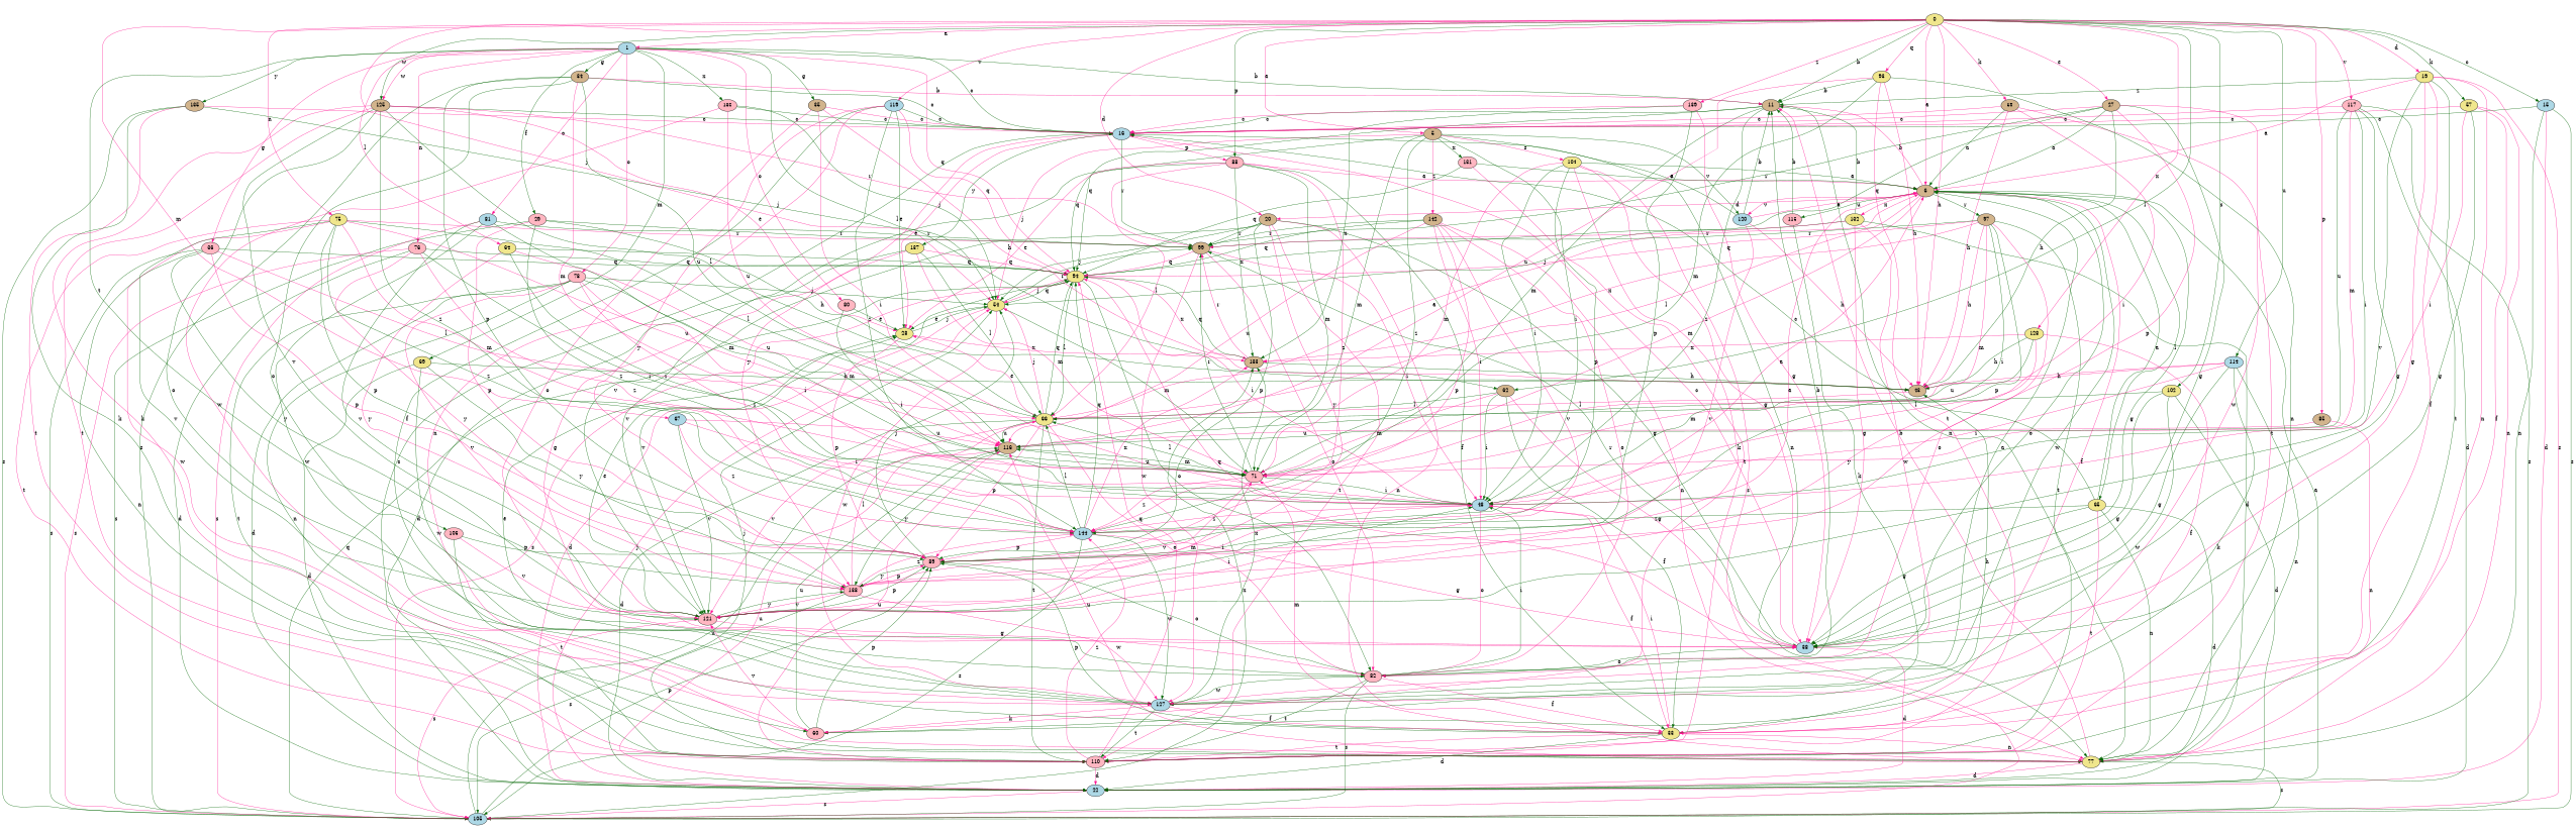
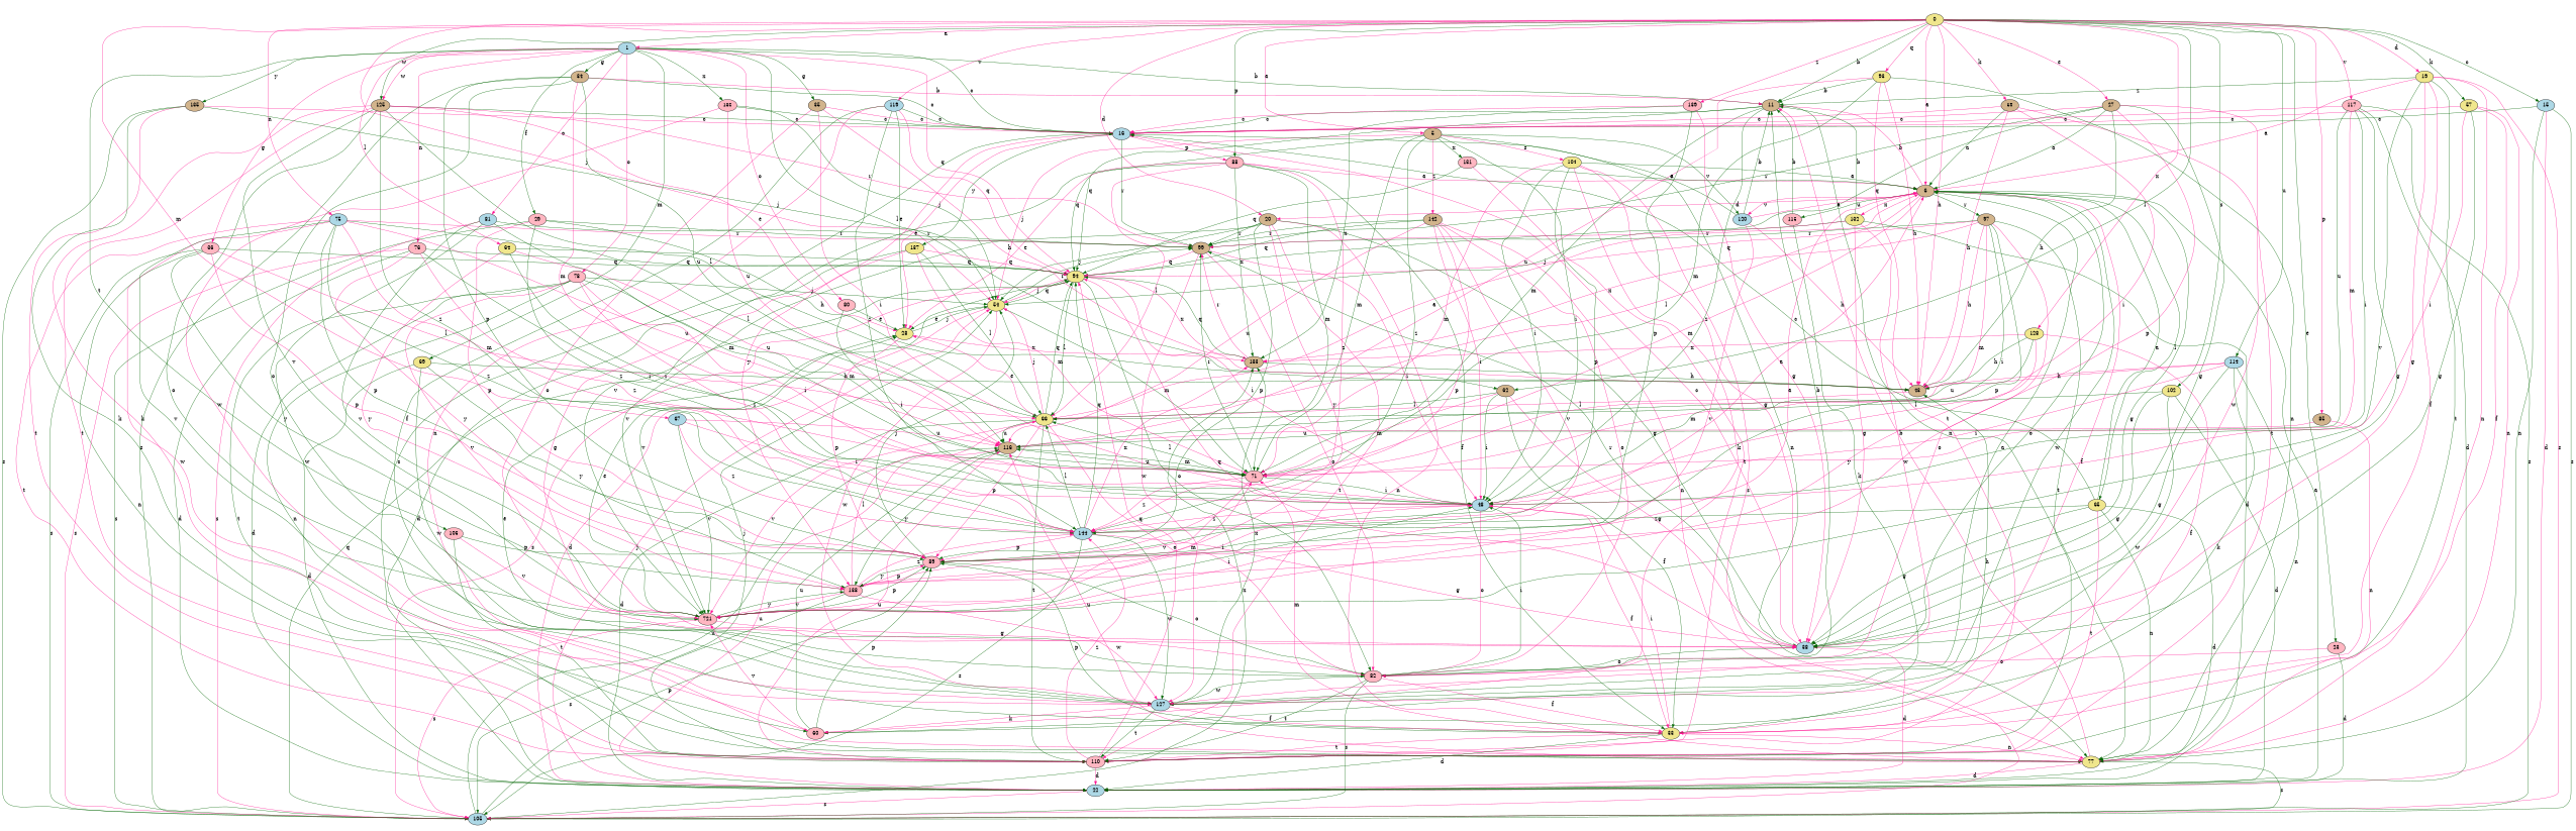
  strict digraph {
    node [fillcolor=lightpink style=filled]
    edge [color=darkgreen]
    0 [fillcolor=khaki]
    1 [fillcolor=lightblue]
    5 [fillcolor=tan]
    6 [fillcolor=tan]
    11 [fillcolor=tan]
    15 [fillcolor=lightblue]
    19 [fillcolor=khaki]
    20 [fillcolor=tan]
+   23
    27 [fillcolor=tan]
    43 [fillcolor=tan]
    54 [fillcolor=khaki]
    57 [fillcolor=khaki]
    59 [fillcolor=tan]
    62 [fillcolor=tan]
    67 [fillcolor=lightblue]
-   75 [fillcolor=khaki]
+   75 [fillcolor=lightblue]
    85 [fillcolor=tan]
    88
    93 [fillcolor=khaki]
    102 [fillcolor=khaki]
    114 [fillcolor=lightblue]
    117
    119 [fillcolor=lightblue]
    125 [fillcolor=tan]
    128 [fillcolor=khaki]
    139
    16 [fillcolor=lightblue]
    29
    34 [fillcolor=tan]
    35 [fillcolor=tan]
    36
    64 [fillcolor=khaki]
    69 [fillcolor=khaki]
    76
    78
    80
    81 [fillcolor=lightblue]
    94 [fillcolor=khaki]
    106
    130
    135 [fillcolor=tan]
    48 [fillcolor=lightblue]
    71
    77 [fillcolor=khaki]
    104 [fillcolor=khaki]
    120 [fillcolor=lightblue]
    131
    142 [fillcolor=tan]
    144 [fillcolor=lightblue]
    33 [fillcolor=khaki]
    38 [fillcolor=lightblue]
    65 [fillcolor=khaki]
    66 [fillcolor=khaki]
    82
    97 [fillcolor=tan]
    115
    127 [fillcolor=lightblue]
    132 [fillcolor=khaki]
    22 [fillcolor=lightblue]
    105 [fillcolor=lightblue]
    110
-   121
+   121 [label=721]
    99 [fillcolor=tan]
    138
    89
    28 [fillcolor=khaki]
    116 [fillcolor=tan]
    133 [fillcolor=tan]
    60
    137 [fillcolor=khaki]
    0 -> 1 [color=deeppink label=a]
    0 -> 5 [color=deeppink label=a]
    0 -> 6 [color=deeppink label=a]
    0 -> 11 [label=b]
    0 -> 15 [label=c]
    0 -> 19 [color=deeppink label=d]
    0 -> 20 [color=deeppink label=d]
+   0 -> 23 [label=e]
    0 -> 27 [color=deeppink label=e]
    0 -> 43 [color=deeppink label=h]
    0 -> 54 [color=deeppink label=j]
    0 -> 57 [label=k]
    0 -> 59 [color=deeppink label=k]
    0 -> 62 [label=l]
    0 -> 67 [color=deeppink label=m]
    0 -> 75 [color=deeppink label=n]
    0 -> 85 [color=deeppink label=p]
    0 -> 88 [label=p]
    0 -> 93 [color=deeppink label=q]
    0 -> 102 [label=s]
    0 -> 114 [label=u]
    0 -> 117 [color=deeppink label=v]
    0 -> 119 [color=deeppink label=v]
    0 -> 125 [label=w]
    0 -> 128 [color=deeppink label=x]
    0 -> 139 [color=deeppink label=z]
    1 -> 11 [label=b]
    1 -> 62 [label=l]
    1 -> 125 [color=deeppink label=w]
    1 -> 16 [label=c]
    1 -> 29 [label=f]
    1 -> 34 [label=g]
    1 -> 35 [label=g]
    1 -> 36 [color=deeppink label=g]
    1 -> 64 [color=deeppink label=l]
    1 -> 69 [label=m]
    1 -> 76 [color=deeppink label=n]
    1 -> 78 [color=deeppink label=o]
    1 -> 80 [color=deeppink label=o]
    1 -> 81 [color=deeppink label=o]
    1 -> 94 [color=deeppink label=q]
    1 -> 106 [label=t]
    1 -> 130 [label=x]
    1 -> 135 [label=y]
    5 -> 54 [color=deeppink label=j]
    5 -> 94 [label=q]
    5 -> 48 [label=i]
    5 -> 71 [label=m]
    5 -> 77 [label=n]
    5 -> 104 [color=deeppink label=s]
    5 -> 120 [label=v]
    5 -> 131 [label=x]
    5 -> 142 [color=deeppink label=z]
    5 -> 144 [label=z]
    6 -> 11 [color=deeppink label=b]
    6 -> 20 [color=deeppink label=d]
    6 -> 71 [color=deeppink label=m]
    6 -> 120 [color=deeppink label=v]
    6 -> 33 [color=deeppink label=f]
    6 -> 38 [label=g]
    6 -> 65 [label=l]
    6 -> 66 [color=deeppink label=l]
    6 -> 82 [label=o]
    6 -> 97 [label=r]
    6 -> 115 [label=u]
    6 -> 127 [label=w]
    6 -> 132 [color=deeppink label=x]
    11 -> 16 [label=c]
    11 -> 94 [label=q]
    11 -> 71 [label=m]
    11 -> 77 [label=n]
    11 -> 144 [label=z]
    15 -> 16 [label=c]
    15 -> 77 [label=n]
    15 -> 22 [color=deeppink label=d]
    15 -> 105 [label=s]
    19 -> 6 [color=deeppink label=a]
    19 -> 11 [label=z]
    19 -> 77 [color=deeppink label=n]
    19 -> 33 [color=deeppink label=f]
    19 -> 38 [color=deeppink label=g]
    19 -> 105 [color=deeppink label=s]
    19 -> 110 [label=t]
    19 -> 121 [label=v]
    20 -> 54 [label=j]
    20 -> 77 [color=deeppink label=n]
    20 -> 38 [label=g]
    20 -> 110 [color=deeppink label=t]
    20 -> 121 [label=v]
    20 -> 99 [label=r]
    20 -> 138 [color=deeppink label=y]
    20 -> 89 [label=p]
+   23 -> 82 [color=deeppink label=o]
+   23 -> 22 [label=d]
    27 -> 6 [label=a]
    27 -> 43 [label=h]
    27 -> 16 [color=deeppink label=c]
    27 -> 94 [label=q]
    27 -> 38 [label=g]
    27 -> 127 [color=deeppink label=w]
    27 -> 99 [label=r]
    27 -> 89 [color=deeppink label=p]
    43 -> 66 [color=deeppink label=l]
    54 -> 94 [label=q]
    54 -> 71 [label=m]
    54 -> 127 [color=deeppink label=w]
    54 -> 22 [color=deeppink label=d]
    54 -> 99 [label=r]
    54 -> 28 [label=e]
    57 -> 16 [color=deeppink label=c]
    57 -> 48 [color=deeppink label=i]
    57 -> 77 [color=deeppink label=n]
    57 -> 33 [color=deeppink label=f]
    57 -> 38 [label=g]
    59 -> 6 [label=a]
    59 -> 43 [color=deeppink label=h]
    59 -> 16 [color=deeppink label=c]
    59 -> 48 [color=deeppink label=i]
    59 -> 110 [color=deeppink label=t]
    62 -> 48 [label=i]
    62 -> 71 [color=deeppink label=m]
    62 -> 33 [label=f]
    62 -> 38 [color=deeppink label=g]
    62 -> 66 [label=l]
    67 -> 48 [color=deeppink label=i]
    67 -> 144 [color=deeppink label=z]
    67 -> 121 [label=v]
    67 -> 116 [color=deeppink label=u]
    75 -> 71 [color=deeppink label=m]
    75 -> 144 [label=z]
    75 -> 66 [label=l]
    75 -> 127 [color=deeppink label=w]
    75 -> 110 [color=deeppink label=t]
    75 -> 121 [label=v]
    75 -> 99 [color=deeppink label=r]
    75 -> 89 [label=p]
    75 -> 116 [color=deeppink label=u]
    85 -> 77 [color=deeppink label=n]
    85 -> 116 [color=deeppink label=u]
    88 -> 6 [color=deeppink label=a]
    88 -> 71 [label=m]
    88 -> 144 [color=deeppink label=z]
    88 -> 33 [label=f]
    88 -> 66 [color=deeppink label=l]
    88 -> 121 [label=v]
    88 -> 28 [color=deeppink label=e]
    88 -> 133 [label=x]
    93 -> 11 [label=b]
    93 -> 43 [color=deeppink label=h]
    93 -> 71 [label=m]
    93 -> 77 [label=n]
    93 -> 110 [color=deeppink label=t]
    93 -> 116 [color=deeppink label=u]
    102 -> 38 [label=g]
    102 -> 66 [label=l]
    102 -> 127 [label=w]
    102 -> 22 [label=d]
    114 -> 43 [color=deeppink label=h]
    114 -> 48 [color=deeppink label=i]
    114 -> 71 [color=deeppink label=m]
    114 -> 77 [label=n]
    114 -> 38 [label=g]
    114 -> 60 [label=k]
    117 -> 16 [color=deeppink label=c]
    117 -> 48 [label=i]
    117 -> 71 [color=deeppink label=m]
    117 -> 38 [label=g]
    117 -> 22 [label=d]
    117 -> 105 [label=s]
    117 -> 116 [label=u]
    119 -> 16 [label=c]
    119 -> 94 [color=deeppink label=q]
    119 -> 77 [color=deeppink label=n]
    119 -> 144 [label=z]
    119 -> 33 [label=f]
-   119 -> 138 [color=deeppink label=y]
    119 -> 28 [label=e]
    125 -> 16 [label=c]
    125 -> 144 [label=z]
    125 -> 66 [label=l]
    125 -> 82 [label=o]
    125 -> 110 [color=deeppink label=t]
    125 -> 121 [label=v]
    125 -> 99 [color=deeppink label=r]
    125 -> 28 [color=deeppink label=e]
    125 -> 60 [color=deeppink label=k]
    128 -> 43 [label=h]
    128 -> 33 [color=deeppink label=f]
    128 -> 138 [color=deeppink label=y]
    128 -> 116 [label=u]
    128 -> 133 [color=deeppink label=x]
    139 -> 16 [color=deeppink label=c]
    139 -> 38 [color=deeppink label=g]
    139 -> 89 [label=p]
    139 -> 133 [label=x]
    16 -> 88 [color=deeppink label=p]
    16 -> 99 [label=r]
    16 -> 138 [color=deeppink label=y]
    16 -> 28 [color=deeppink label=e]
    16 -> 137 [label=y]
    29 -> 43 [label=h]
    29 -> 144 [label=z]
    29 -> 105 [label=s]
    29 -> 99 [label=r]
    29 -> 89 [color=deeppink label=p]
    34 -> 11 [color=deeppink label=b]
    34 -> 16 [label=c]
    34 -> 71 [color=deeppink label=m]
    34 -> 82 [label=o]
    34 -> 105 [label=s]
    34 -> 89 [label=p]
    34 -> 116 [label=u]
    35 -> 43 [color=deeppink label=h]
    35 -> 16 [color=deeppink label=c]
    35 -> 48 [color=deeppink label=i]
    35 -> 82 [color=deeppink label=o]
    36 -> 94 [label=q]
    36 -> 77 [label=n]
    36 -> 66 [color=deeppink label=l]
    36 -> 105 [label=s]
    36 -> 138 [label=y]
    36 -> 89 [color=deeppink label=p]
    64 -> 94 [label=q]
    64 -> 48 [label=i]
    64 -> 138 [color=deeppink label=y]
    64 -> 116 [color=deeppink label=u]
    69 -> 43 [label=h]
    69 -> 127 [label=w]
    69 -> 22 [label=d]
    69 -> 138 [label=y]
    76 -> 94 [label=q]
    76 -> 48 [label=i]
    76 -> 144 [color=deeppink label=z]
    76 -> 22 [label=d]
    76 -> 105 [color=deeppink label=s]
    76 -> 138 [color=deeppink label=y]
    78 -> 54 [label=j]
    78 -> 48 [color=deeppink label=i]
    78 -> 71 [label=m]
    78 -> 77 [label=n]
    78 -> 144 [color=deeppink label=z]
    78 -> 22 [label=d]
    78 -> 110 [label=t]
    78 -> 121 [color=deeppink label=v]
    80 -> 48 [label=i]
    80 -> 28 [label=e]
    81 -> 71 [label=m]
    81 -> 127 [label=w]
    81 -> 105 [color=deeppink label=s]
    81 -> 121 [label=v]
    81 -> 99 [label=r]
    94 -> 54 [color=deeppink label=j]
    94 -> 48 [color=deeppink label=i]
    94 -> 66 [label=l]
    94 -> 82 [label=o]
    94 -> 105 [color=deeppink label=s]
    94 -> 121 [label=v]
    94 -> 133 [color=deeppink label=x]
    106 -> 110 [label=t]
    106 -> 121 [color=deeppink label=v]
    106 -> 89 [label=p]
    130 -> 54 [label=j]
    130 -> 16 [label=c]
    130 -> 127 [color=deeppink label=w]
    130 -> 116 [color=deeppink label=u]
    135 -> 54 [label=j]
    135 -> 16 [color=deeppink label=c]
    135 -> 105 [label=s]
    135 -> 110 [color=deeppink label=t]
    135 -> 60 [label=k]
    48 -> 144 [color=deeppink label=z]
    48 -> 33 [color=deeppink label=f]
    48 -> 82 [color=deeppink label=o]
    71 -> 48 [label=i]
    71 -> 144 [color=deeppink label=z]
    71 -> 66 [label=l]
    71 -> 121 [color=deeppink label=v]
    71 -> 99 [label=r]
    71 -> 116 [label=u]
    77 -> 11 [color=deeppink label=b]
    77 -> 22 [color=deeppink label=d]
    77 -> 105 [label=s]
    77 -> 116 [color=deeppink label=u]
    104 -> 6 [label=a]
    104 -> 48 [label=i]
    104 -> 71 [color=deeppink label=m]
    104 -> 38 [color=deeppink label=g]
    104 -> 105 [color=deeppink label=s]
    104 -> 89 [label=p]
    104 -> 60 [color=deeppink label=k]
    120 -> 6 [color=deeppink label=a]
    120 -> 11 [label=b]
    120 -> 43 [color=deeppink label=h]
    120 -> 16 [label=c]
    120 -> 121 [color=deeppink label=v]
    131 -> 6 [label=a]
    131 -> 94 [label=q]
    131 -> 110 [color=deeppink label=t]
    142 -> 94 [label=q]
    142 -> 48 [color=deeppink label=i]
    142 -> 77 [color=deeppink label=n]
    142 -> 82 [color=deeppink label=o]
    142 -> 121 [color=deeppink label=v]
    142 -> 99 [label=r]
    142 -> 89 [color=deeppink label=p]
    142 -> 116 [color=deeppink label=u]
    144 -> 6 [color=deeppink label=a]
    144 -> 94 [label=q]
    144 -> 38 [color=deeppink label=g]
    144 -> 66 [label=l]
    144 -> 127 [label=w]
    144 -> 105 [label=s]
    144 -> 89 [color=deeppink label=p]
    144 -> 133 [color=deeppink label=x]
    33 -> 43 [label=h]
    33 -> 48 [color=deeppink label=i]
    33 -> 71 [color=deeppink label=m]
    33 -> 77 [color=deeppink label=n]
    33 -> 22 [label=d]
    33 -> 110 [color=deeppink label=t]
    33 -> 89 [label=p]
    38 -> 16 [color=deeppink label=c]
    38 -> 94 [color=deeppink label=q]
    38 -> 82 [label=o]
    38 -> 22 [color=deeppink label=d]
    38 -> 99 [label=r]
    65 -> 6 [label=a]
    65 -> 16 [label=c]
    65 -> 77 [label=n]
    65 -> 144 [label=z]
    65 -> 38 [label=g]
    65 -> 22 [label=d]
    65 -> 110 [color=deeppink label=t]
    66 -> 6 [color=deeppink label=a]
    66 -> 54 [color=deeppink label=j]
    66 -> 94 [label=q]
    66 -> 82 [color=deeppink label=o]
    66 -> 22 [label=d]
    66 -> 110 [label=t]
    66 -> 121 [color=deeppink label=v]
    66 -> 89 [color=deeppink label=p]
    66 -> 28 [color=deeppink label=e]
    66 -> 116 [label=u]
    82 -> 11 [label=b]
    82 -> 48 [label=i]
    82 -> 33 [color=deeppink label=f]
    82 -> 127 [label=w]
    82 -> 105 [label=s]
    82 -> 110 [label=t]
    97 -> 43 [color=deeppink label=h]
    97 -> 94 [color=deeppink label=q]
    97 -> 48 [label=i]
    97 -> 71 [color=deeppink label=m]
    97 -> 82 [color=deeppink label=o]
    97 -> 110 [label=t]
    97 -> 99 [label=r]
    97 -> 89 [label=p]
    97 -> 133 [color=deeppink label=x]
    115 -> 11 [label=b]
    115 -> 60 [label=k]
    127 -> 6 [label=a]
    127 -> 33 [color=deeppink label=f]
    127 -> 110 [label=t]
    127 -> 28 [label=e]
    127 -> 133 [label=x]
    127 -> 60 [color=deeppink label=k]
    132 -> 11 [label=b]
    132 -> 54 [label=j]
    132 -> 38 [color=deeppink label=g]
    132 -> 127 [color=deeppink label=w]
    132 -> 22 [label=d]
    132 -> 99 [color=deeppink label=r]
    22 -> 6 [label=a]
    22 -> 54 [color=deeppink label=j]
    22 -> 16 [label=c]
    22 -> 105 [color=deeppink label=s]
    22 -> 116 [color=deeppink label=u]
    105 -> 94 [label=q]
    105 -> 89 [label=p]
    105 -> 116 [label=u]
    105 -> 133 [label=x]
    110 -> 54 [label=j]
    110 -> 94 [color=deeppink label=q]
    110 -> 144 [color=deeppink label=z]
    110 -> 22 [color=deeppink label=d]
    110 -> 116 [color=deeppink label=u]
    121 -> 48 [label=i]
    121 -> 71 [color=deeppink label=m]
    121 -> 38 [color=deeppink label=g]
    121 -> 105 [color=deeppink label=s]
    121 -> 138 [label=y]
    121 -> 89 [label=p]
    121 -> 28 [label=e]
    99 -> 94 [color=deeppink label=q]
    99 -> 48 [color=deeppink label=i]
    99 -> 82 [color=deeppink label=o]
    99 -> 127 [color=deeppink label=w]
    138 -> 6 [color=deeppink label=a]
    138 -> 48 [color=deeppink label=i]
    138 -> 144 [color=deeppink label=z]
    138 -> 66 [color=deeppink label=l]
    138 -> 127 [color=deeppink label=w]
    138 -> 105 [label=s]
    138 -> 121 [color=deeppink label=v]
    138 -> 89 [color=deeppink label=p]
    89 -> 54 [label=j]
    89 -> 82 [label=o]
    89 -> 138 [label=y]
    28 -> 54 [label=j]
    28 -> 89 [color=deeppink label=p]
    28 -> 133 [color=deeppink label=x]
    116 -> 71 [label=m]
    116 -> 138 [label=y]
    133 -> 43 [label=h]
    133 -> 94 [label=q]
    133 -> 99 [color=deeppink label=r]
    60 -> 121 [color=deeppink label=v]
    60 -> 89 [label=p]
    60 -> 116 [label=u]
    137 -> 94 [color=deeppink label=q]
    137 -> 71 [color=deeppink label=m]
    137 -> 38 [color=deeppink label=g]
    137 -> 66 [label=l]
    137 -> 22 [label=d]
  }
